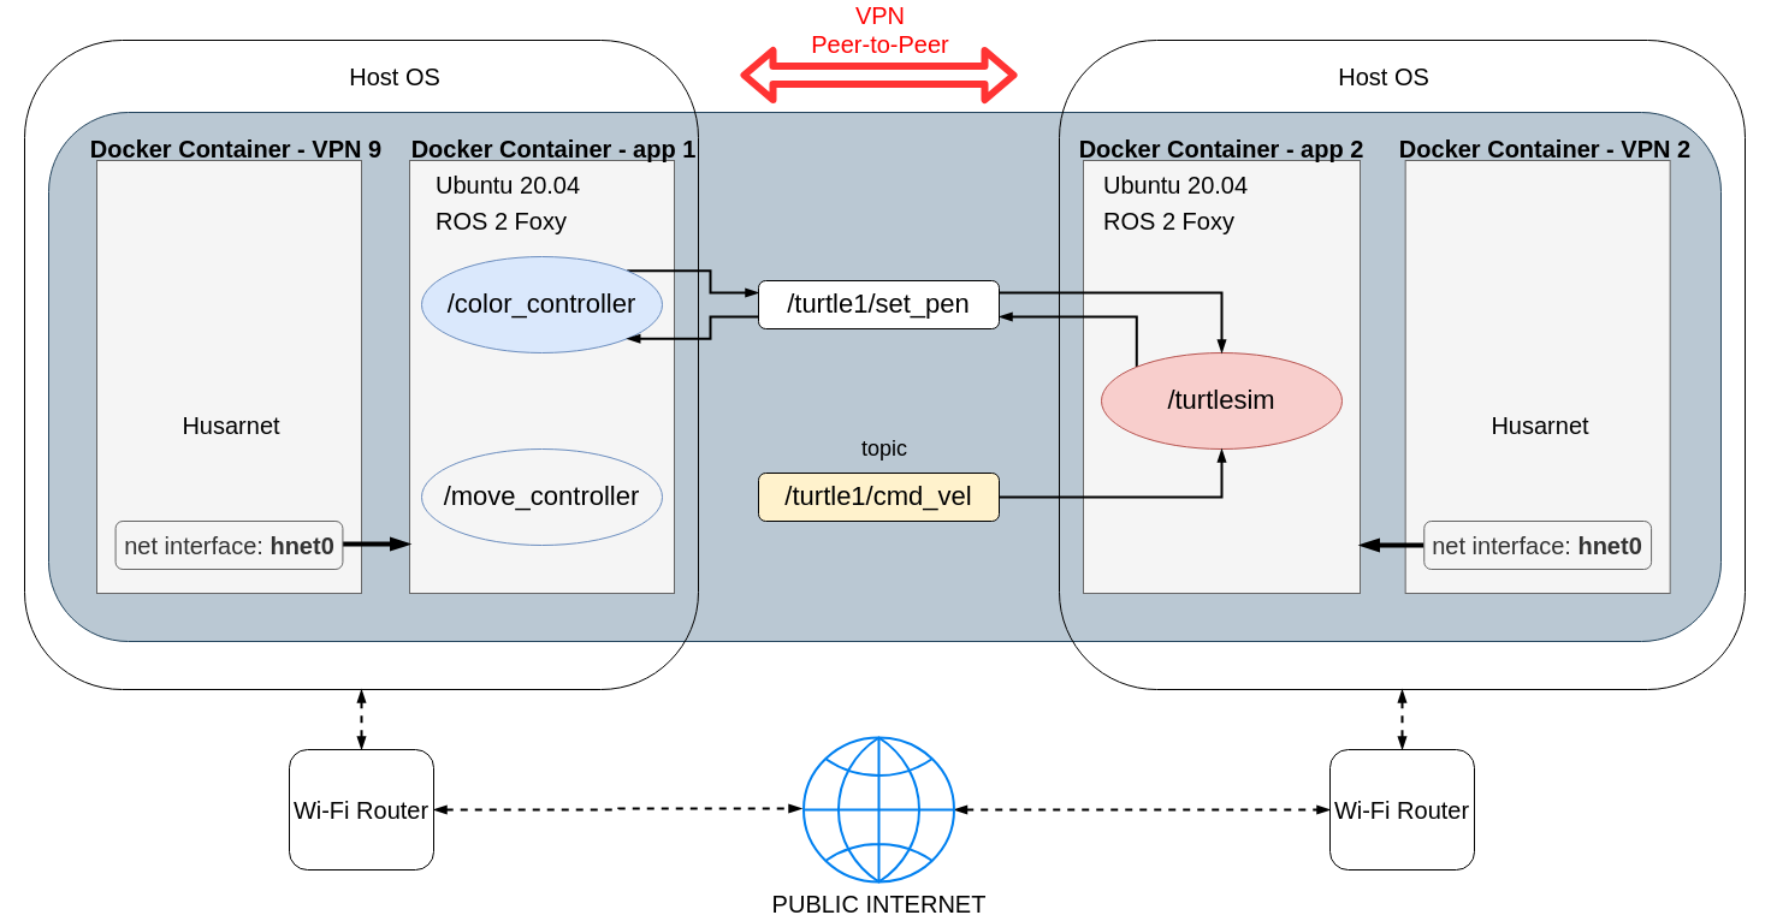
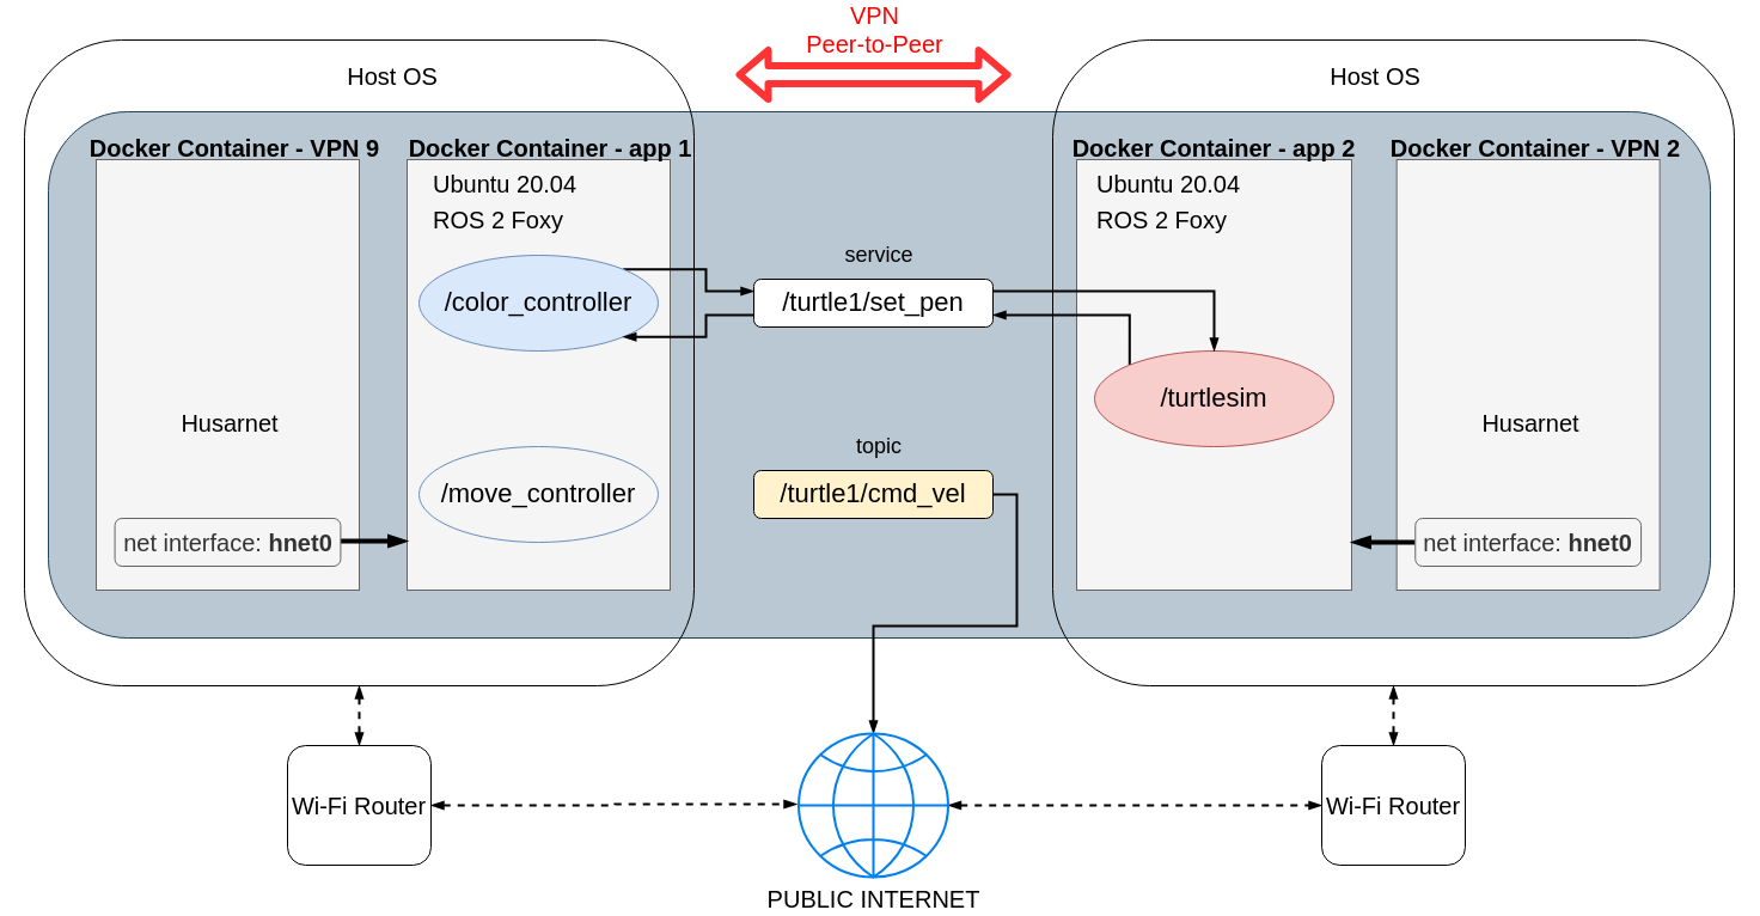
  <mxCell id="0" />
  <mxCell id="1" parent="0" />
  <mxCell id="2" value="" style="rounded=1;whiteSpace=wrap;html=1;fontSize=20;align=center;fillColor=#bac8d3;strokeColor=#23445d;" parent="1" vertex="1"><mxGeometry x="40" y="80" width="1390" height="440" as="geometry" /></mxCell>
  <mxCell id="3" value="" style="rounded=0;whiteSpace=wrap;html=1;fontSize=20;fontColor=#333333;align=left;fillColor=#f5f5f5;strokeColor=#666666;" parent="1" vertex="1"><mxGeometry x="900" y="120" width="230" height="360" as="geometry" /></mxCell>
  <mxCell id="4" value="" style="rounded=0;whiteSpace=wrap;html=1;fontSize=20;fontColor=#333333;align=left;fillColor=#f5f5f5;strokeColor=#666666;" parent="1" vertex="1"><mxGeometry x="340" y="120" width="220" height="360" as="geometry" /></mxCell>
  <mxCell id="5" style="edgeStyle=orthogonalEdgeStyle;rounded=0;orthogonalLoop=1;jettySize=auto;html=1;exitX=1;exitY=0;exitDx=0;exitDy=0;entryX=0;entryY=0.25;entryDx=0;entryDy=0;strokeWidth=2;endArrow=blockThin;endFill=1;" parent="1" source="6" target="14" edge="1"><mxGeometry relative="1" as="geometry" /></mxCell>
  <mxCell id="6" value="&lt;font style=&quot;font-size: 22px&quot;&gt;/color_controller&lt;/font&gt;" style="ellipse;whiteSpace=wrap;html=1;fillColor=#dae8fc;strokeColor=#6c8ebf;" parent="1" vertex="1"><mxGeometry x="350" y="200" width="200" height="80" as="geometry" /></mxCell>
  <mxCell id="7" value="&lt;font style=&quot;font-size: 22px&quot;&gt;/move_controller&lt;/font&gt;" style="ellipse;whiteSpace=wrap;html=1;fillColor=#f5f5f5;strokeColor=#6c8ebf;" parent="1" vertex="1"><mxGeometry x="350" y="360" width="200" height="80" as="geometry" /></mxCell>
  <mxCell id="8" style="edgeStyle=orthogonalEdgeStyle;rounded=0;orthogonalLoop=1;jettySize=auto;html=1;exitX=0;exitY=0;exitDx=0;exitDy=0;entryX=1;entryY=0.75;entryDx=0;entryDy=0;strokeWidth=2;endArrow=blockThin;endFill=1;" parent="1" source="9" target="14" edge="1"><mxGeometry relative="1" as="geometry"><Array as="points"><mxPoint x="944" y="250" /></Array></mxGeometry></mxCell>
  <mxCell id="9" value="&lt;font style=&quot;font-size: 22px&quot;&gt;/turtlesim&lt;/font&gt;" style="ellipse;whiteSpace=wrap;html=1;fillColor=#f8cecc;strokeColor=#b85450;" parent="1" vertex="1"><mxGeometry x="915" y="280" width="200" height="80" as="geometry" /></mxCell>
- <mxCell id="10" style="edgeStyle=orthogonalEdgeStyle;rounded=0;orthogonalLoop=1;jettySize=auto;html=1;exitX=1;exitY=0.5;exitDx=0;exitDy=0;entryX=0.5;entryY=1;entryDx=0;entryDy=0;strokeWidth=2;endArrow=blockThin;endFill=1;" parent="1" source="11" target="9" edge="1"><mxGeometry relative="1" as="geometry" /></mxCell>
+ <mxCell id="10" style="edgeStyle=orthogonalEdgeStyle;rounded=0;orthogonalLoop=1;jettySize=auto;html=1;exitX=1;exitY=0.5;exitDx=0;exitDy=0;strokeWidth=2;endArrow=blockThin;endFill=1;" parent="1" source="11" target="28" edge="1"><mxGeometry relative="1" as="geometry" /></mxCell>
  <mxCell id="11" value="&lt;font style=&quot;font-size: 22px&quot;&gt;/turtle1/cmd_vel&lt;/font&gt;" style="rounded=1;whiteSpace=wrap;html=1;fillColor=#fff2cc;" parent="1" vertex="1"><mxGeometry x="630" y="380" width="200" height="40" as="geometry" /></mxCell>
  <mxCell id="12" style="edgeStyle=orthogonalEdgeStyle;rounded=0;orthogonalLoop=1;jettySize=auto;html=1;exitX=1;exitY=0.25;exitDx=0;exitDy=0;entryX=0.5;entryY=0;entryDx=0;entryDy=0;strokeWidth=2;endArrow=blockThin;endFill=1;" parent="1" source="14" target="9" edge="1"><mxGeometry relative="1" as="geometry" /></mxCell>
  <mxCell id="13" style="edgeStyle=orthogonalEdgeStyle;rounded=0;orthogonalLoop=1;jettySize=auto;html=1;exitX=0;exitY=0.75;exitDx=0;exitDy=0;entryX=1;entryY=1;entryDx=0;entryDy=0;strokeWidth=2;endArrow=blockThin;endFill=1;" parent="1" source="14" target="6" edge="1"><mxGeometry relative="1" as="geometry" /></mxCell>
  <mxCell id="14" value="&lt;font style=&quot;font-size: 22px&quot;&gt;/turtle1/set_pen&lt;/font&gt;" style="rounded=1;whiteSpace=wrap;html=1;" parent="1" vertex="1"><mxGeometry x="630" y="220" width="200" height="40" as="geometry" /></mxCell>
  <mxCell id="15" value="&lt;font style=&quot;font-size: 18px&quot;&gt;topic&lt;/font&gt;" style="text;html=1;strokeColor=none;fillColor=none;align=center;verticalAlign=middle;whiteSpace=wrap;rounded=0;" parent="1" vertex="1"><mxGeometry x="680" y="350" width="110" height="20" as="geometry" /></mxCell>
+ <mxCell id="16" value="&lt;font style=&quot;font-size: 18px&quot;&gt;service&lt;/font&gt;" style="text;html=1;strokeColor=none;fillColor=none;align=center;verticalAlign=middle;whiteSpace=wrap;rounded=0;" parent="1" vertex="1"><mxGeometry x="665" y="190" width="140" height="20" as="geometry" /></mxCell>
  <mxCell id="17" value="Host OS" style="text;html=1;strokeColor=none;fillColor=none;align=center;verticalAlign=middle;whiteSpace=wrap;rounded=0;fontSize=20;" parent="1" vertex="1"><mxGeometry x="257.66" y="40" width="140" height="20" as="geometry" /></mxCell>
  <mxCell id="18" value="Ubuntu 20.04" style="text;html=1;strokeColor=none;fillColor=none;align=left;verticalAlign=middle;whiteSpace=wrap;rounded=0;fontSize=20;" parent="1" vertex="1"><mxGeometry x="360" y="130" width="140" height="20" as="geometry" /></mxCell>
  <mxCell id="19" value="ROS 2 Foxy" style="text;html=1;strokeColor=none;fillColor=none;align=left;verticalAlign=middle;whiteSpace=wrap;rounded=0;fontSize=20;" parent="1" vertex="1"><mxGeometry x="360" y="160" width="140" height="20" as="geometry" /></mxCell>
  <mxCell id="20" value="Docker Container - app 1" style="text;html=1;strokeColor=none;fillColor=none;align=center;verticalAlign=middle;whiteSpace=wrap;rounded=0;fontSize=20;fontStyle=1" parent="1" vertex="1"><mxGeometry x="340" y="100" width="240" height="20" as="geometry" /></mxCell>
  <mxCell id="21" value="Docker Container - app 2" style="text;html=1;strokeColor=none;fillColor=none;align=center;verticalAlign=middle;whiteSpace=wrap;rounded=0;fontSize=20;fontStyle=1" parent="1" vertex="1"><mxGeometry x="890" y="100" width="250" height="20" as="geometry" /></mxCell>
  <mxCell id="22" value="Ubuntu 20.04" style="text;html=1;strokeColor=none;fillColor=none;align=left;verticalAlign=middle;whiteSpace=wrap;rounded=0;fontSize=20;" parent="1" vertex="1"><mxGeometry x="915" y="130" width="140" height="20" as="geometry" /></mxCell>
  <mxCell id="23" value="ROS 2 Foxy" style="text;html=1;strokeColor=none;fillColor=none;align=left;verticalAlign=middle;whiteSpace=wrap;rounded=0;fontSize=20;" parent="1" vertex="1"><mxGeometry x="915" y="160" width="140" height="20" as="geometry" /></mxCell>
  <mxCell id="24" style="edgeStyle=orthogonalEdgeStyle;rounded=0;orthogonalLoop=1;jettySize=auto;html=1;exitX=1;exitY=0.5;exitDx=0;exitDy=0;entryX=-0.012;entryY=0.492;entryDx=0;entryDy=0;entryPerimeter=0;dashed=1;fontSize=20;fontColor=#000000;startArrow=blockThin;startFill=1;endArrow=blockThin;endFill=1;strokeWidth=2;" parent="1" source="26" target="28" edge="1"><mxGeometry relative="1" as="geometry" /></mxCell>
  <mxCell id="25" style="edgeStyle=orthogonalEdgeStyle;rounded=0;orthogonalLoop=1;jettySize=auto;html=1;exitX=0.5;exitY=0;exitDx=0;exitDy=0;entryX=0.5;entryY=1;entryDx=0;entryDy=0;dashed=1;fontSize=20;fontColor=#000000;startArrow=blockThin;startFill=1;endArrow=blockThin;endFill=1;strokeWidth=2;" parent="1" source="26" target="46" edge="1"><mxGeometry relative="1" as="geometry" /></mxCell>
  <mxCell id="26" value="Wi-Fi Router" style="rounded=1;whiteSpace=wrap;html=1;fontSize=20;fontColor=#000000;align=center;" parent="1" vertex="1"><mxGeometry x="240" y="610" width="120" height="100" as="geometry" /></mxCell>
  <mxCell id="27" style="edgeStyle=orthogonalEdgeStyle;rounded=0;orthogonalLoop=1;jettySize=auto;html=1;entryX=0;entryY=0.5;entryDx=0;entryDy=0;endArrow=blockThin;endFill=1;strokeWidth=2;dashed=1;startArrow=blockThin;startFill=1;" edge="1" parent="1" source="28" target="41"><mxGeometry relative="1" as="geometry" /></mxCell>
  <mxCell id="28" value="PUBLIC INTERNET" style="html=1;verticalLabelPosition=bottom;align=center;labelBackgroundColor=#ffffff;verticalAlign=top;strokeWidth=2;strokeColor=#0080F0;shadow=0;dashed=0;shape=mxgraph.ios7.icons.globe;fontSize=20;fontColor=#000000;" parent="1" vertex="1"><mxGeometry x="667.5" y="600" width="125" height="120" as="geometry" /></mxCell>
  <mxCell id="29" value="" style="shape=flexArrow;endArrow=classic;startArrow=classic;html=1;fontSize=20;fontColor=#FF0000;strokeColor=#FF3333;strokeWidth=6;" parent="1" edge="1"><mxGeometry width="100" height="100" relative="1" as="geometry"><mxPoint x="615" y="49" as="sourcePoint" /><mxPoint x="845" y="49" as="targetPoint" /></mxGeometry></mxCell>
  <mxCell id="30" value="&lt;div&gt;VPN&lt;/div&gt;&lt;div&gt;Peer-to-Peer&lt;/div&gt;" style="edgeLabel;html=1;align=center;verticalAlign=middle;resizable=0;points=[];fontSize=20;fontColor=#FF0000;" parent="29" vertex="1" connectable="0"><mxGeometry x="0.548" y="3" relative="1" as="geometry"><mxPoint x="-63" y="-36" as="offset" /></mxGeometry></mxCell>
  <mxCell id="31" value="" style="rounded=0;whiteSpace=wrap;html=1;fontSize=20;fontColor=#333333;align=left;fillColor=#f5f5f5;strokeColor=#666666;" vertex="1" parent="1"><mxGeometry x="80" y="120" width="220" height="360" as="geometry" /></mxCell>
  <mxCell id="32" value="" style="shape=image;verticalLabelPosition=bottom;labelBackgroundColor=#ffffff;verticalAlign=top;aspect=fixed;imageAspect=0;image=https://husarnet.com/img/husarnet_signet.svg;" vertex="1" parent="1"><mxGeometry x="122.34" y="150" width="135.32" height="155" as="geometry" /></mxCell>
  <mxCell id="33" value="&lt;div&gt;Husarnet&lt;/div&gt;" style="text;html=1;strokeColor=none;fillColor=none;align=center;verticalAlign=middle;whiteSpace=wrap;rounded=0;fontSize=20;" vertex="1" parent="1"><mxGeometry x="122.34" y="330" width="140" height="20" as="geometry" /></mxCell>
  <mxCell id="34" value="Docker Container - VPN 9" style="text;html=1;strokeColor=none;fillColor=none;align=center;verticalAlign=middle;whiteSpace=wrap;rounded=0;fontSize=20;fontStyle=1" vertex="1" parent="1"><mxGeometry x="72.34" y="100" width="247.66" height="20" as="geometry" /></mxCell>
  <mxCell id="35" value="" style="rounded=0;whiteSpace=wrap;html=1;fontSize=20;fontColor=#333333;align=left;fillColor=#f5f5f5;strokeColor=#666666;" vertex="1" parent="1"><mxGeometry x="1167.66" y="120" width="220" height="360" as="geometry" /></mxCell>
  <mxCell id="36" value="" style="shape=image;verticalLabelPosition=bottom;labelBackgroundColor=#ffffff;verticalAlign=top;aspect=fixed;imageAspect=0;image=https://husarnet.com/img/husarnet_signet.svg;" vertex="1" parent="1"><mxGeometry x="1210" y="150" width="135.32" height="155" as="geometry" /></mxCell>
  <mxCell id="37" value="&lt;div&gt;Husarnet&lt;/div&gt;" style="text;html=1;strokeColor=none;fillColor=none;align=center;verticalAlign=middle;whiteSpace=wrap;rounded=0;fontSize=20;" vertex="1" parent="1"><mxGeometry x="1210" y="330" width="140" height="20" as="geometry" /></mxCell>
  <mxCell id="38" value="Docker Container - VPN 2" style="text;html=1;strokeColor=none;fillColor=none;align=center;verticalAlign=middle;whiteSpace=wrap;rounded=0;fontSize=20;fontStyle=1" vertex="1" parent="1"><mxGeometry x="1160" y="100" width="247.66" height="20" as="geometry" /></mxCell>
  <mxCell id="39" value="Host OS" style="text;html=1;strokeColor=none;fillColor=none;align=center;verticalAlign=middle;whiteSpace=wrap;rounded=0;fontSize=20;" vertex="1" parent="1"><mxGeometry x="1080" y="40" width="140" height="20" as="geometry" /></mxCell>
  <mxCell id="40" style="edgeStyle=orthogonalEdgeStyle;rounded=0;orthogonalLoop=1;jettySize=auto;html=1;entryX=0.5;entryY=1;entryDx=0;entryDy=0;endArrow=blockThin;endFill=1;startArrow=blockThin;startFill=1;strokeWidth=2;dashed=1;" edge="1" parent="1" source="41" target="47"><mxGeometry relative="1" as="geometry" /></mxCell>
  <mxCell id="41" value="Wi-Fi Router" style="rounded=1;whiteSpace=wrap;html=1;fontSize=20;fontColor=#000000;align=center;" vertex="1" parent="1"><mxGeometry x="1105" y="610" width="120" height="100" as="geometry" /></mxCell>
  <mxCell id="42" value="" style="endArrow=blockThin;html=1;strokeWidth=4;endFill=1;" edge="1" parent="1"><mxGeometry width="50" height="50" relative="1" as="geometry"><mxPoint x="280" y="439" as="sourcePoint" /><mxPoint x="340" y="439" as="targetPoint" /></mxGeometry></mxCell>
  <mxCell id="43" value="net interface: &lt;b&gt;hnet0&lt;/b&gt;" style="text;html=1;strokeColor=#666666;fillColor=#f5f5f5;align=center;verticalAlign=middle;whiteSpace=wrap;rounded=1;fontSize=20;fontColor=#333333;shadow=0;perimeterSpacing=14;" vertex="1" parent="1"><mxGeometry x="1183.25" y="420" width="188.83" height="40" as="geometry" /></mxCell>
  <mxCell id="44" value="" style="endArrow=blockThin;html=1;strokeWidth=4;endFill=1;" edge="1" parent="1"><mxGeometry width="50" height="50" relative="1" as="geometry"><mxPoint x="1182.66" y="440" as="sourcePoint" /><mxPoint x="1130" y="440" as="targetPoint" /></mxGeometry></mxCell>
  <mxCell id="45" value="net interface: &lt;b&gt;hnet0&lt;/b&gt;" style="text;html=1;strokeColor=#666666;fillColor=#f5f5f5;align=center;verticalAlign=middle;whiteSpace=wrap;rounded=1;fontSize=20;fontColor=#333333;shadow=0;perimeterSpacing=14;" vertex="1" parent="1"><mxGeometry x="95.58" y="420" width="188.83" height="40" as="geometry" /></mxCell>
  <mxCell id="46" value="" style="rounded=1;whiteSpace=wrap;html=1;fillColor=none;" parent="1" vertex="1"><mxGeometry x="20" y="20" width="560" height="540" as="geometry" /></mxCell>
  <mxCell id="47" value="" style="rounded=1;whiteSpace=wrap;html=1;fillColor=none;" parent="1" vertex="1"><mxGeometry x="880" y="20" width="570" height="540" as="geometry" /></mxCell>
